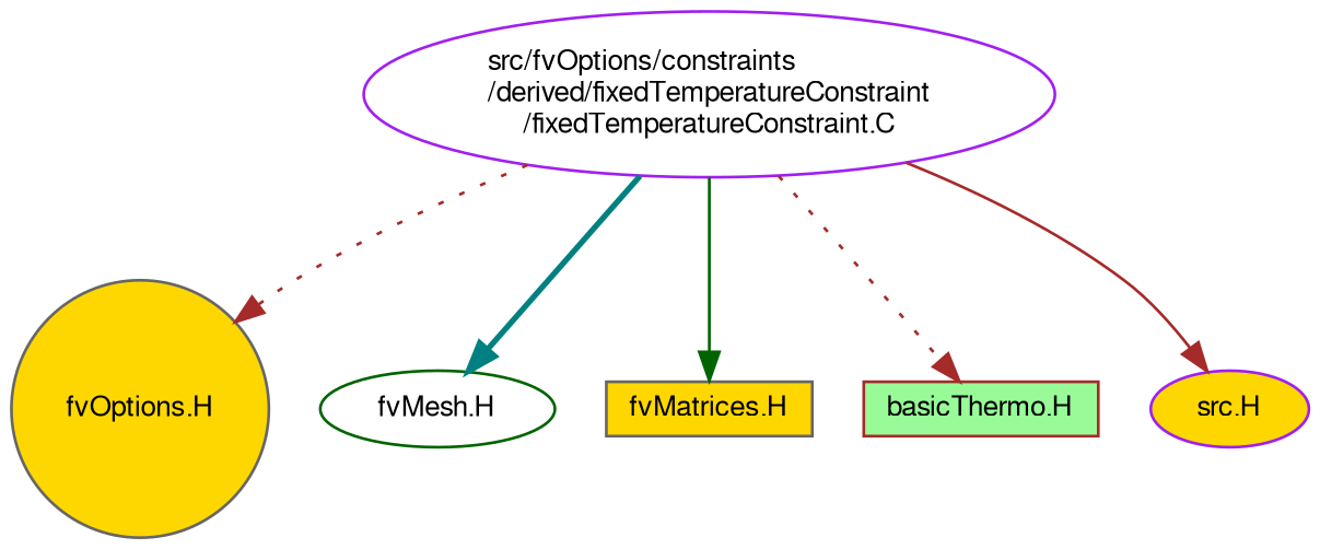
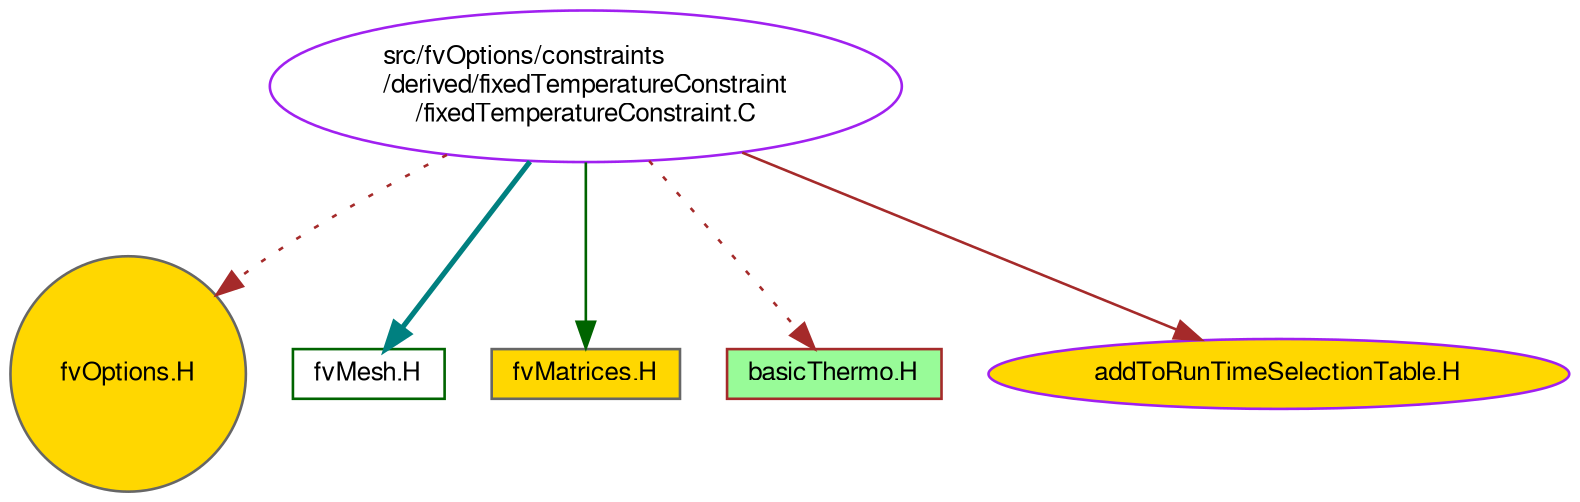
  digraph {
    node [color=purple fillcolor=gold fontname=FreeSans fontsize=10 shape=ellipse style=filled]
    edge [color=brown fontname=FreeSans fontsize=10 labelfontname=FreeSans labelfontsize=10 style=dotted]
    n1 [fillcolor=white fontcolor=black height=0.2 label="src/fvOptions/constraints\l/derived/fixedTemperatureConstraint\l/fixedTemperatureConstraint.C" width=0.4]
    n2 [color=gray40 height=0.2 label="fvOptions.H" shape=circle width=0.4]
-   n3 [color=darkgreen fillcolor=white height=0.2 label="fvMesh.H" width=0.4]
+   n3 [color=darkgreen fillcolor=white height=0.2 label="fvMesh.H" shape=box width=0.4]
    n4 [color=gray40 height=0.2 label="fvMatrices.H" shape=box width=0.4]
    n5 [color=brown fillcolor=palegreen height=0.2 label="basicThermo.H" shape=box width=0.4]
-   n6 [height=0.2 label="src.H" width=0.4]
+   n6 [height=0.2 label="addToRunTimeSelectionTable.H" width=0.4]
    n1 -> n2
    n1 -> n3 [color=teal style=bold]
    n1 -> n4 [color=darkgreen style=solid]
    n1 -> n5
    n1 -> n6 [style=solid]
  }
